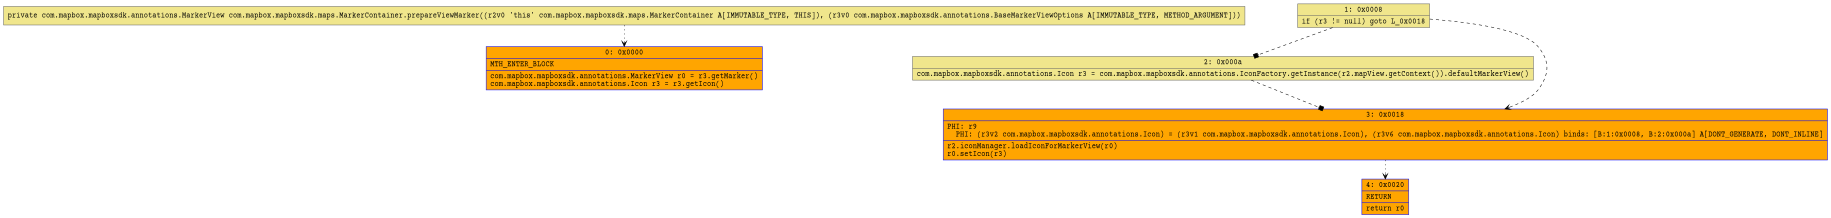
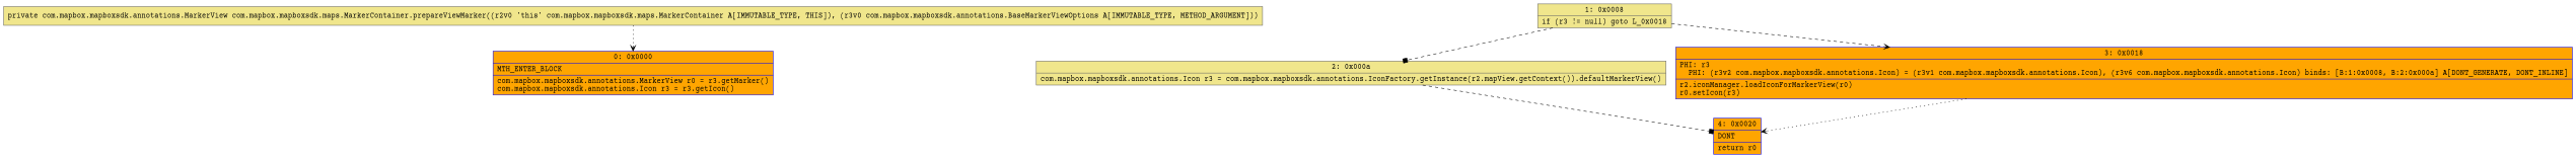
  digraph {
    fontname="Courier Prime"
    node [color=blue fillcolor=orange fontname="Courier Prime" shape=record style=filled]
    edge [arrowhead=vee fontname="Courier Prime" style=dashed]
    n1 [label="{0\:\ 0x0000|MTH_ENTER_BLOCK\l|com.mapbox.mapboxsdk.annotations.MarkerView r0 = r3.getMarker()\lcom.mapbox.mapboxsdk.annotations.Icon r3 = r3.getIcon()\l}"]
    n2 [color=gray40 fillcolor=khaki label="{1\:\ 0x0008|if (r3 != null) goto L_0x0018\l}"]
    n3 [color=gray40 fillcolor=khaki label="{2\:\ 0x000a|com.mapbox.mapboxsdk.annotations.Icon r3 = com.mapbox.mapboxsdk.annotations.IconFactory.getInstance(r2.mapView.getContext()).defaultMarkerView()\l}"]
-   n4 [label="{3\:\ 0x0018|PHI: r9 \l  PHI: (r3v2 com.mapbox.mapboxsdk.annotations.Icon) = (r3v1 com.mapbox.mapboxsdk.annotations.Icon), (r3v6 com.mapbox.mapboxsdk.annotations.Icon) binds: [B:1:0x0008, B:2:0x000a] A[DONT_GENERATE, DONT_INLINE]\l|r2.iconManager.loadIconForMarkerView(r0)\lr0.setIcon(r3)\l}"]
-   n5 [label="{4\:\ 0x0020|RETURN\l|return r0\l}"]
+   n4 [label="{3\:\ 0x0018|PHI: r3 \l  PHI: (r3v2 com.mapbox.mapboxsdk.annotations.Icon) = (r3v1 com.mapbox.mapboxsdk.annotations.Icon), (r3v6 com.mapbox.mapboxsdk.annotations.Icon) binds: [B:1:0x0008, B:2:0x000a] A[DONT_GENERATE, DONT_INLINE]\l|r2.iconManager.loadIconForMarkerView(r0)\lr0.setIcon(r3)\l}"]
+   n5 [label="{4\:\ 0x0020|DONT\l|return r0\l}"]
    n6 [color=gray40 fillcolor=khaki label="{private com.mapbox.mapboxsdk.annotations.MarkerView com.mapbox.mapboxsdk.maps.MarkerContainer.prepareViewMarker((r2v0 'this' com.mapbox.mapboxsdk.maps.MarkerContainer A[IMMUTABLE_TYPE, THIS]), (r3v0 com.mapbox.mapboxsdk.annotations.BaseMarkerViewOptions A[IMMUTABLE_TYPE, METHOD_ARGUMENT])) }"]
    n2 -> n3 [arrowhead=box]
    n2 -> n4
-   n3 -> n4 [arrowhead=box]
+   n3 -> n5 [arrowhead=box]
    n4 -> n5 [style=dotted]
    n6 -> n1 [style=dotted]
  }
